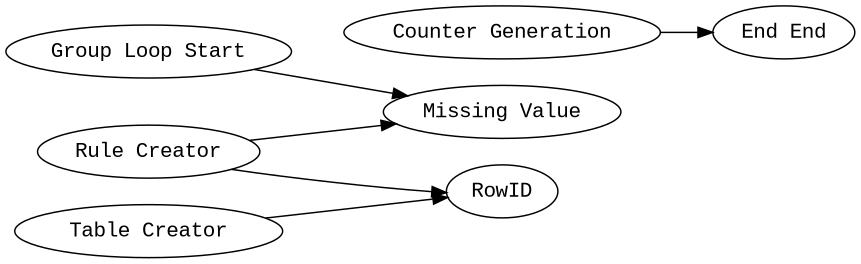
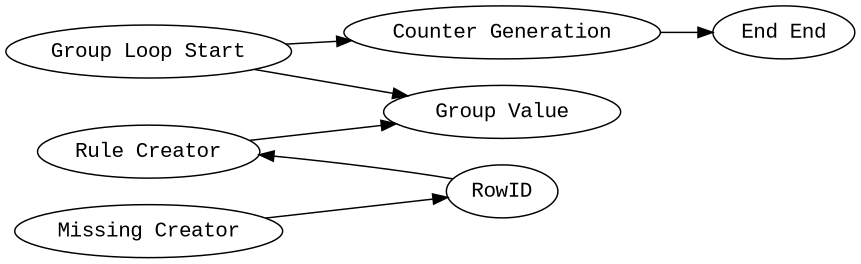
  digraph {
    fontname="Liberation Mono"
    rankdir=LR
    node [fontname="Liberation Mono"]
    edge [fontname="Liberation Mono"]
    n1 [label="Counter Generation"]
    n2 [label="End End"]
    n3 [label="Rule Creator"]
-   n4 [label="Missing Value"]
+   n4 [label="Group Value"]
    n5 [label="Group Loop Start"]
-   n6 [label="Table Creator"]
+   n6 [label="Missing Creator"]
    n7 [label=RowID]
    n1 -> n2
    n3 -> n4
+   n5 -> n1
    n5 -> n4
    n6 -> n7
-   n3 -> n7
+   n7 -> n3
  }
